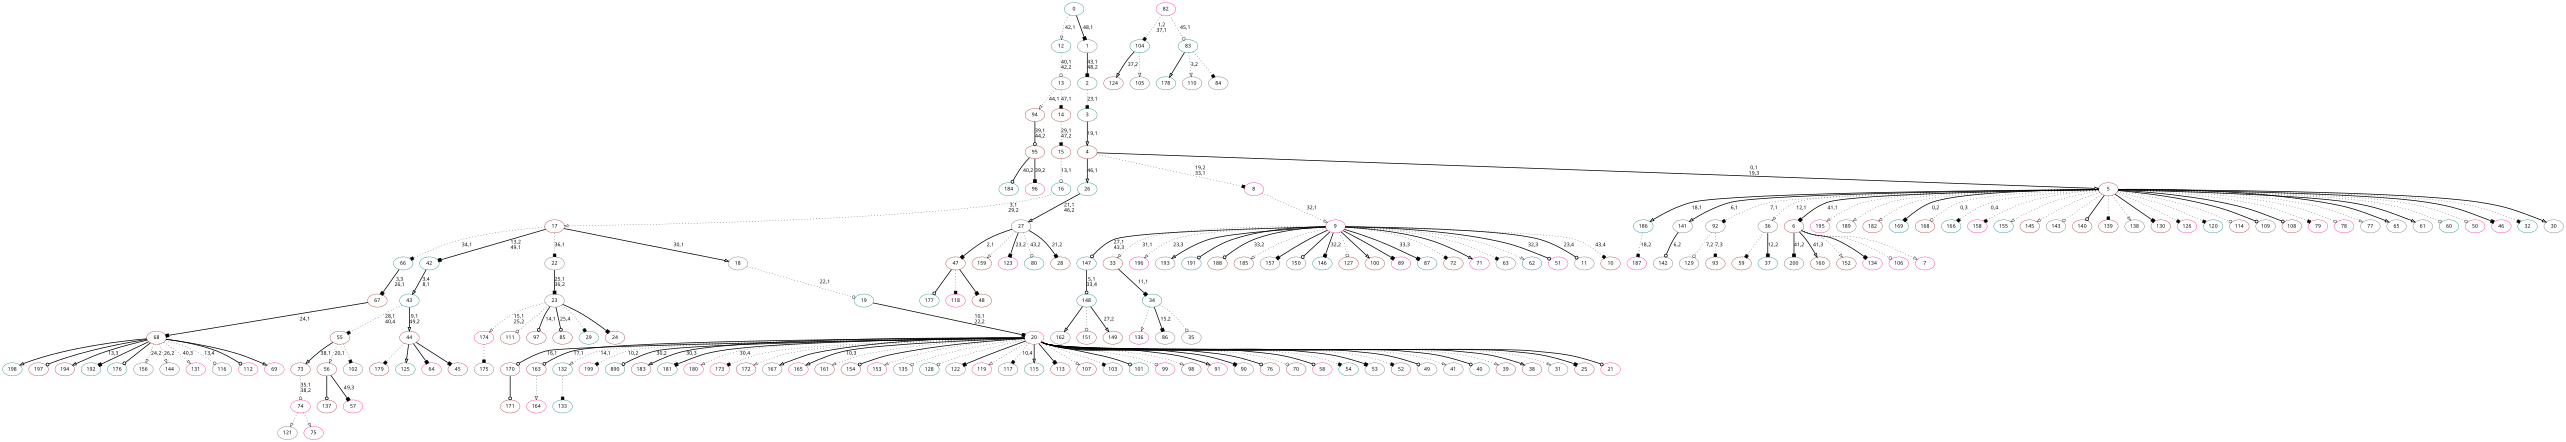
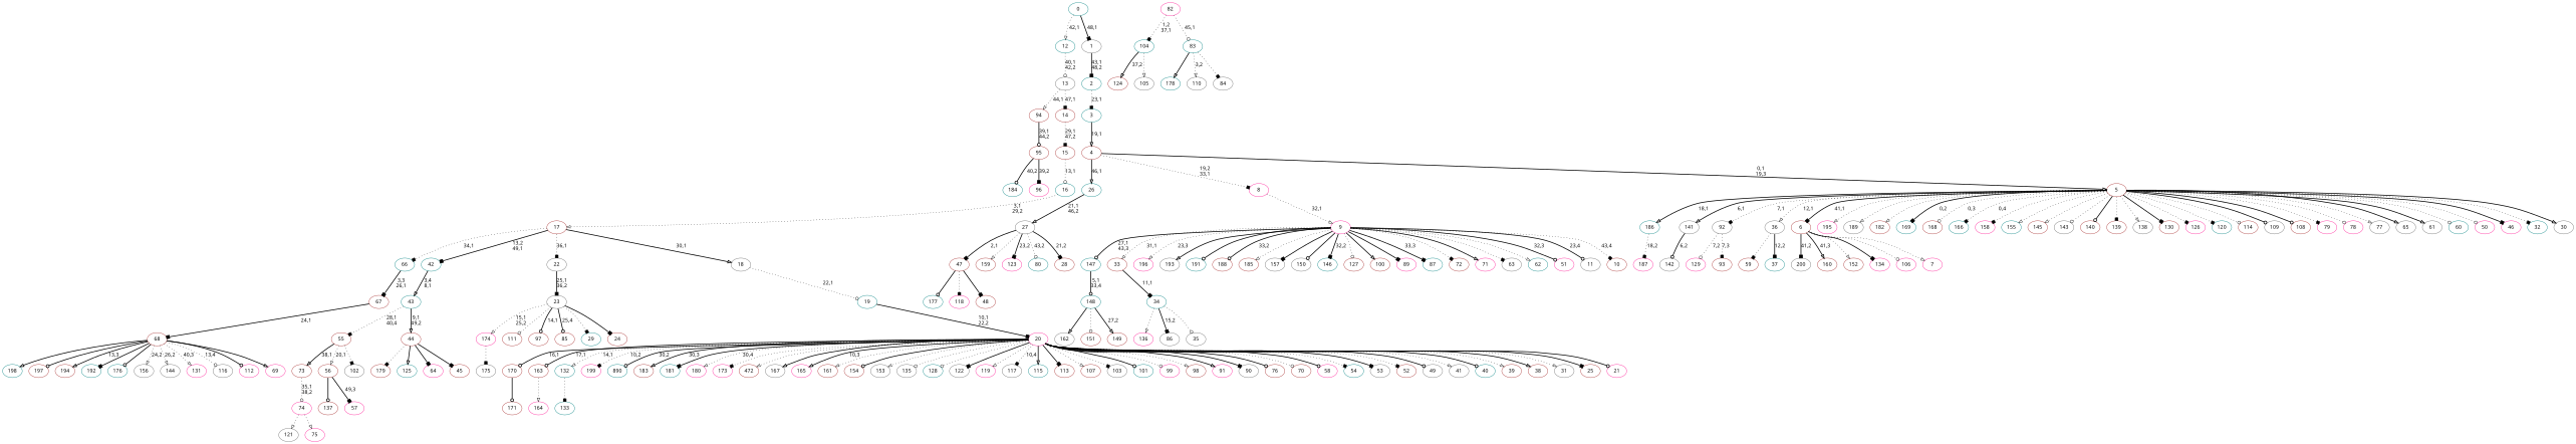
  digraph {
    fontname="Noto Sans"
    node [color=brown fontname="Noto Sans"]
    edge [arrowhead=onormal fontname="Noto Sans" style=dotted]
    186 [color=teal]
    187 [color=deeppink]
    174 [color=deeppink]
    175 [color=gray40]
    170
    171
    164 [color=deeppink]
    163
    148 [color=teal]
    162 [color=gray40]
    151
    149
    147 [color=teal]
    141 [color=gray40]
    142 [color=gray40]
    132 [color=teal]
    133 [color=teal]
    104 [color=teal]
    124
    105 [color=gray40]
    184 [color=teal]
    95
    96 [color=deeppink]
    94
    92 [color=gray40]
-   129 [color=gray40]
+   129 [color=deeppink]
    93
    83 [color=teal]
    178 [color=teal]
    110 [color=gray40]
    84 [color=gray40]
    82 [color=deeppink]
    74 [color=deeppink]
    121 [color=gray40]
    75 [color=deeppink]
    73
    198 [color=teal]
    68
    197
    194
    192 [color=teal]
    176 [color=teal]
    156 [color=gray40]
    144 [color=gray40]
    131 [color=deeppink]
    116 [color=gray40]
    112 [color=deeppink]
    69 [color=deeppink]
    67
    66 [color=teal]
    56
    137
    57 [color=deeppink]
    55
    102 [color=gray40]
    177 [color=teal]
    47
    118 [color=deeppink]
    48
    44
    179
    125 [color=teal]
    64 [color=deeppink]
    45
    43 [color=teal]
    42 [color=teal]
    36 [color=gray40]
    59
    37 [color=teal]
    34 [color=teal]
    136 [color=deeppink]
    86 [color=gray40]
    35 [color=gray40]
    33
    27 [color=gray40]
    159
    123 [color=deeppink]
    80 [color=teal]
    28
    26 [color=teal]
    23 [color=gray40]
    111
    97
    85
    29 [color=teal]
    24
    22 [color=gray40]
    20 [color=deeppink]
    199 [color=deeppink]
    n90 [color=teal label=890]
    183
    181 [color=teal]
    180 [color=deeppink]
    173 [color=deeppink]
-   172
+   172 [label=472]
    167 [color=gray40]
    165 [color=deeppink]
    161
    154
-   153 [color=deeppink]
+   153 [color=gray40]
    135 [color=gray40]
    128 [color=teal]
    122 [color=gray40]
    119 [color=deeppink]
    117 [color=gray40]
    115 [color=teal]
    113
    107
    103 [color=gray40]
    101 [color=teal]
    99 [color=deeppink]
    98
    91 [color=deeppink]
    90 [color=gray40]
    76
    70
    58 [color=deeppink]
    54 [color=teal]
    53 [color=gray40]
    52
    49 [color=gray40]
    41 [color=gray40]
    40 [color=teal]
    39
    38
    31 [color=gray40]
    25
    21 [color=deeppink]
    19 [color=teal]
    18 [color=gray40]
    17
    16 [color=teal]
    15
    14
    13 [color=gray40]
    12 [color=teal]
    9 [color=deeppink]
    196 [color=deeppink]
    193 [color=gray40]
    191 [color=teal]
    188
    185
    157 [color=gray40]
    150 [color=gray40]
    146 [color=teal]
    127
    100
    89 [color=deeppink]
    87 [color=teal]
    72
    71 [color=deeppink]
    63 [color=gray40]
    62 [color=teal]
    51 [color=deeppink]
    11 [color=gray40]
    10
    8 [color=deeppink]
    200 [color=gray40]
    6
    160
    152
    134 [color=deeppink]
    106 [color=deeppink]
    7 [color=deeppink]
    5
    195 [color=deeppink]
    189 [color=gray40]
    182
    169 [color=teal]
    168
    166 [color=teal]
    158 [color=deeppink]
    155 [color=teal]
    145
    143 [color=gray40]
    140
    139
    138 [color=gray40]
    130
    126 [color=deeppink]
    120 [color=teal]
    114
    109 [color=gray40]
    108
    79 [color=deeppink]
    78 [color=deeppink]
    77 [color=gray40]
    65 [color=gray40]
    61 [color=gray40]
    60 [color=teal]
    50 [color=deeppink]
    46 [color=deeppink]
    32 [color=teal]
    30 [color=gray40]
    4
    3 [color=teal]
    2 [color=teal]
    1 [color=gray40]
    0 [color=teal]
    186 -> 187 [arrowhead=box label="18,2"]
    174 -> 175 [arrowhead=box]
    170 -> 171 [arrowhead=odot style=bold]
    163 -> 164
    148 -> 162 [style=bold]
    148 -> 151 [arrowhead=odot]
    148 -> 149 [label="27,2" style=bold]
    147 -> 148 [arrowhead=odot label="5,1\n33,4" style=bold]
    141 -> 142 [arrowhead=odot label="6,2" style=bold]
    132 -> 133 [arrowhead=box]
    104 -> 124 [label="37,2" style=bold]
    104 -> 105
    95 -> 184 [arrowhead=odot label="40,2" style=bold]
    95 -> 96 [arrowhead=box label="39,2" style=bold]
    94 -> 95 [arrowhead=odot label="39,1\n44,2" style=bold]
    92 -> 129 [arrowhead=odot label="7,2"]
    92 -> 93 [arrowhead=box label="7,3"]
    83 -> 178 [style=bold]
    83 -> 110 [label="3,2"]
    83 -> 84 [arrowhead=box]
    82 -> 104 [arrowhead=box label="1,2\n37,1"]
    82 -> 83 [arrowhead=odot label="45,1"]
    74 -> 121
    74 -> 75
    73 -> 74 [arrowhead=odot label="35,1\n38,2"]
    68 -> 198 [style=bold]
    68 -> 197 [arrowhead=odot style=bold]
    68 -> 194 [label="13,3" style=bold]
    68 -> 192 [arrowhead=box style=bold]
    68 -> 176 [arrowhead=odot style=bold]
    68 -> 156 [label="24,2"]
    68 -> 144 [label="26,2"]
    68 -> 131 [label="40,3"]
    68 -> 116 [arrowhead=odot label="13,4"]
    68 -> 112 [arrowhead=odot style=bold]
    68 -> 69 [style=bold]
    67 -> 68 [arrowhead=box label="24,1" style=bold]
    66 -> 67 [arrowhead=box label="3,3\n26,1" style=bold]
    56 -> 137 [arrowhead=odot style=bold]
    56 -> 57 [arrowhead=box label="49,3" style=bold]
    55 -> 73 [label="38,1" style=bold]
    55 -> 56 [label="20,1"]
    55 -> 102 [arrowhead=box]
    47 -> 177 [arrowhead=odot style=bold]
    47 -> 118 [arrowhead=box]
    47 -> 48 [arrowhead=box style=bold]
    44 -> 179 [arrowhead=box]
    44 -> 125 [style=bold]
    44 -> 64 [arrowhead=box style=bold]
    44 -> 45 [arrowhead=box style=bold]
    43 -> 55 [arrowhead=box label="28,1\n40,4"]
    43 -> 44 [label="9,1\n49,2" style=bold]
    42 -> 43 [label="3,4\n8,1" style=bold]
    36 -> 59 [arrowhead=box]
    36 -> 37 [arrowhead=box label="12,2" style=bold]
    34 -> 136
    34 -> 86 [arrowhead=box label="15,2" style=bold]
    34 -> 35 [arrowhead=odot]
    33 -> 34 [arrowhead=box label="11,1" style=bold]
    27 -> 47 [arrowhead=box label="2,1" style=bold]
    27 -> 159
    27 -> 123 [arrowhead=box label="23,2" style=bold]
    27 -> 80 [arrowhead=odot label="43,2"]
    27 -> 28 [arrowhead=box label="21,2" style=bold]
    26 -> 27 [label="21,1\n46,2" style=bold]
    23 -> 174 [label="15,1\n25,2"]
    23 -> 111 [arrowhead=odot]
    23 -> 97 [arrowhead=odot label="14,1" style=bold]
    23 -> 85 [arrowhead=odot label="25,4" style=bold]
    23 -> 29 [arrowhead=box]
    23 -> 24 [arrowhead=box style=bold]
    22 -> 23 [arrowhead=box label="25,1\n36,2" style=bold]
    20 -> 170 [arrowhead=odot label="16,1" style=bold]
    20 -> 163 [arrowhead=odot label="17,1" style=bold]
    20 -> 132 [label="14,1"]
    20 -> 199 [arrowhead=box label="10,2"]
    20 -> n90 [arrowhead=odot label="30,2" style=bold]
    20 -> 183 [label="30,3" style=bold]
    20 -> 181 [arrowhead=box style=bold]
    20 -> 180 [label="30,4"]
    20 -> 173 [arrowhead=box]
    20 -> 172
    20 -> 167 [style=bold]
    20 -> 165 [label="10,3" style=bold]
    20 -> 161
    20 -> 154 [arrowhead=odot style=bold]
    20 -> 153
    20 -> 135 [arrowhead=odot]
    20 -> 128 [arrowhead=odot]
    20 -> 122 [arrowhead=box style=bold]
    20 -> 119
    20 -> 117 [arrowhead=box label="10,4"]
    20 -> 115 [style=bold]
    20 -> 113 [arrowhead=box style=bold]
    20 -> 107
    20 -> 103 [arrowhead=box]
    20 -> 101 [arrowhead=odot style=bold]
    20 -> 99 [arrowhead=odot]
    20 -> 98
    20 -> 91 [style=bold]
    20 -> 90 [arrowhead=box style=bold]
    20 -> 76 [arrowhead=odot style=bold]
    20 -> 70 [arrowhead=odot]
    20 -> 58 [arrowhead=odot style=bold]
    20 -> 54 [arrowhead=box]
    20 -> 53 [arrowhead=box style=bold]
    20 -> 52 [arrowhead=box]
    20 -> 49 [arrowhead=odot style=bold]
    20 -> 41
    20 -> 40 [arrowhead=odot style=bold]
    20 -> 39
    20 -> 38 [style=bold]
    20 -> 31
    20 -> 25 [arrowhead=box style=bold]
    20 -> 21 [arrowhead=odot style=bold]
    19 -> 20 [arrowhead=box label="10,1\n22,2" style=bold]
    18 -> 19 [arrowhead=odot label="22,1"]
    17 -> 66 [arrowhead=box label="34,1"]
    17 -> 42 [arrowhead=box label="13,2\n49,1" style=bold]
    17 -> 22 [arrowhead=box label="36,1"]
    17 -> 18 [label="30,1" style=bold]
    16 -> 17 [label="3,1\n29,2"]
    15 -> 16 [arrowhead=odot label="13,1"]
    14 -> 15 [arrowhead=box label="29,1\n47,2"]
    13 -> 94 [label="44,1"]
    13 -> 14 [arrowhead=box label="47,1"]
    12 -> 13 [arrowhead=odot label="40,1\n42,2"]
    9 -> 147 [arrowhead=odot label="27,1\n43,3" style=bold]
    9 -> 33 [label="31,1"]
    9 -> 196 [label="23,3"]
    9 -> 193 [style=bold]
    9 -> 191 [arrowhead=odot style=bold]
    9 -> 188 [arrowhead=odot label="33,2" style=bold]
    9 -> 185
    9 -> 157 [arrowhead=box style=bold]
    9 -> 150 [arrowhead=odot style=bold]
    9 -> 146 [arrowhead=box label="32,2" style=bold]
    9 -> 127 [arrowhead=odot]
    9 -> 100 [style=bold]
    9 -> 89 [arrowhead=box style=bold]
    9 -> 87 [arrowhead=box label="33,3" style=bold]
    9 -> 72 [arrowhead=box]
    9 -> 71 [style=bold]
    9 -> 63 [arrowhead=box]
    9 -> 62
    9 -> 51 [arrowhead=odot label="32,3" style=bold]
    9 -> 11 [arrowhead=odot label="23,4" style=bold]
    9 -> 10 [arrowhead=box label="43,4"]
    8 -> 9 [label="32,1"]
    6 -> 200 [arrowhead=box label="41,2" style=bold]
    6 -> 160 [label="41,3" style=bold]
    6 -> 152
    6 -> 134 [arrowhead=box style=bold]
    6 -> 106 [arrowhead=odot]
    6 -> 7
    5 -> 186 [label="18,1" style=bold]
    5 -> 141 [label="6,1" style=bold]
    5 -> 92 [arrowhead=box label="7,1"]
    5 -> 36 [label="12,1"]
    5 -> 6 [arrowhead=box label="41,1" style=bold]
    5 -> 195
    5 -> 189
    5 -> 182
    5 -> 169 [arrowhead=box label="0,2" style=bold]
    5 -> 168 [arrowhead=odot label="0,3"]
    5 -> 166 [arrowhead=box label="0,4"]
    5 -> 158 [arrowhead=box]
    5 -> 155
    5 -> 145
    5 -> 143 [arrowhead=odot]
    5 -> 140 [arrowhead=odot style=bold]
    5 -> 139 [arrowhead=box]
    5 -> 138
    5 -> 130 [arrowhead=box style=bold]
    5 -> 126 [arrowhead=box]
    5 -> 120 [arrowhead=box]
    5 -> 114 [arrowhead=odot]
    5 -> 109 [arrowhead=odot style=bold]
    5 -> 108 [arrowhead=odot style=bold]
    5 -> 79 [arrowhead=box]
    5 -> 78 [arrowhead=odot]
    5 -> 77
    5 -> 65 [style=bold]
    5 -> 61 [style=bold]
    5 -> 60 [arrowhead=odot]
    5 -> 50 [arrowhead=odot]
    5 -> 46 [arrowhead=box style=bold]
    5 -> 32 [arrowhead=box]
    5 -> 30 [style=bold]
    4 -> 26 [label="46,1" style=bold]
    4 -> 8 [arrowhead=box label="19,2\n33,1"]
    4 -> 5 [label="0,1\n19,3" style=bold]
    3 -> 4 [label="19,1" style=bold]
    2 -> 3 [arrowhead=box label="23,1"]
    1 -> 2 [arrowhead=box label="43,1\n48,2" style=bold]
    0 -> 12 [label="42,1"]
    0 -> 1 [arrowhead=box label="48,1" style=bold]
  }
